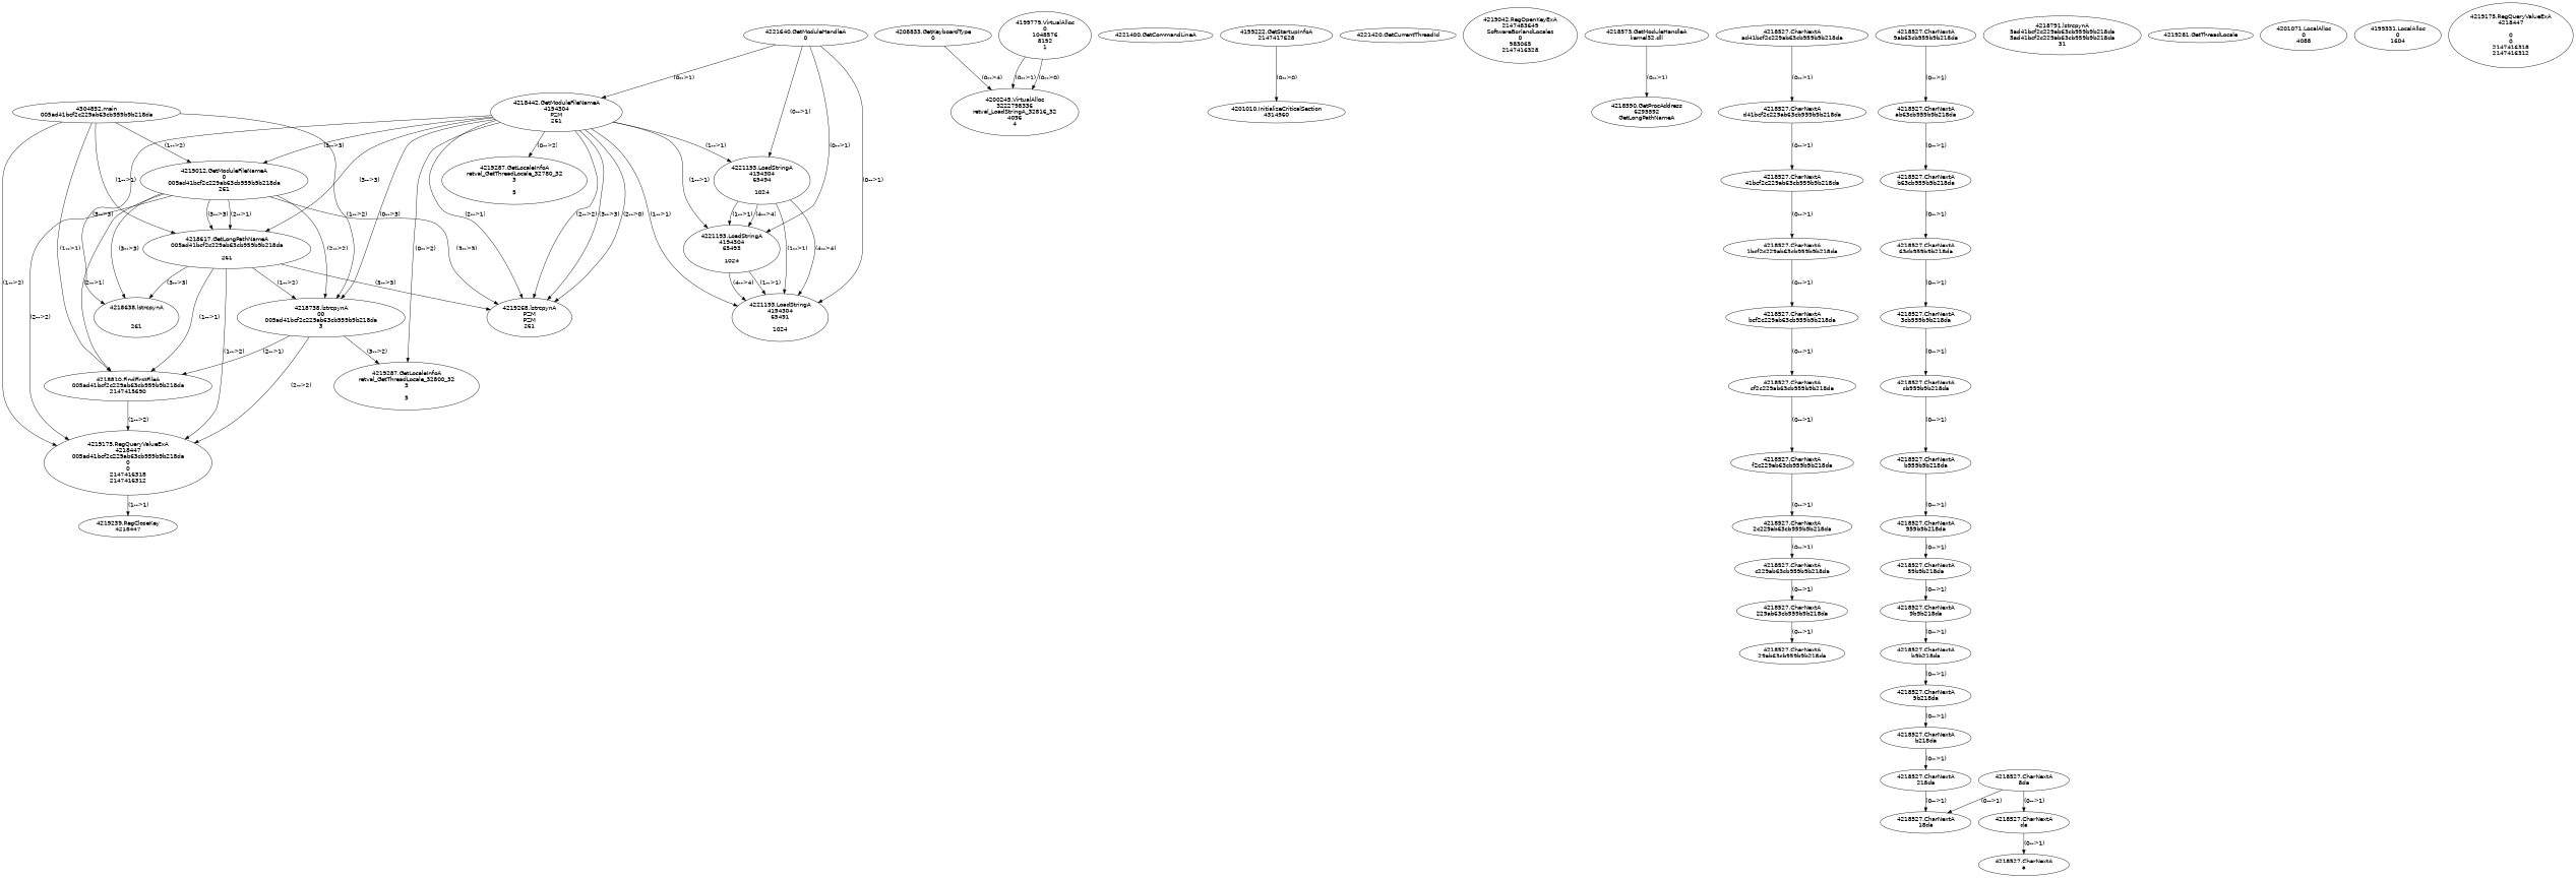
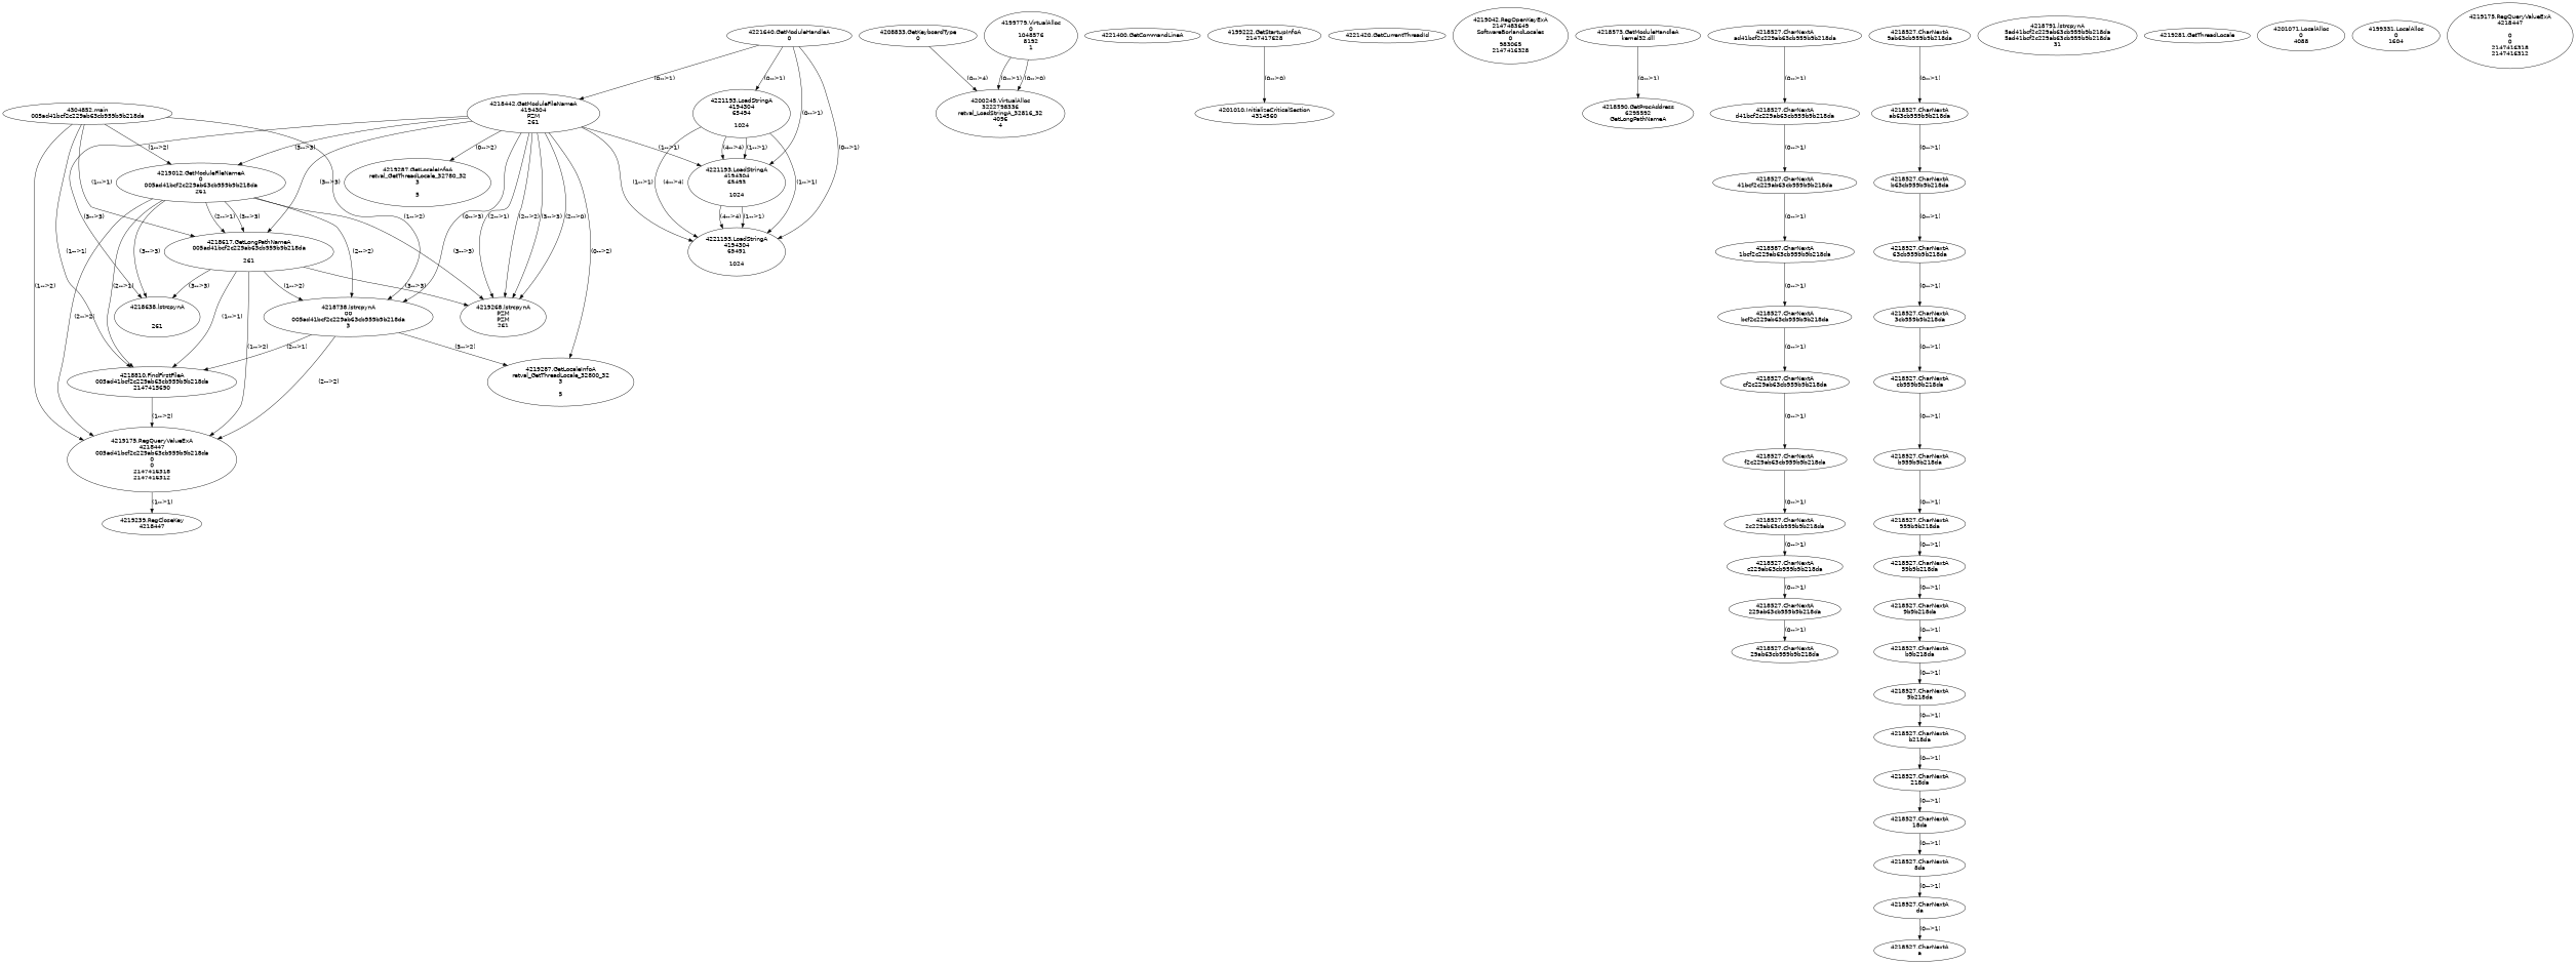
  digraph {
    fontname="DejaVu Sans"
    node [fontname="DejaVu Sans"]
    edge [fontname="DejaVu Sans"]
    n1 [label="4304852.main\n005ad41bcf2c229ab63cb959b9b218da"]
    n2 [label="4219012.GetModuleFileNameA\n0\n005ad41bcf2c229ab63cb959b9b218da\n261"]
    n3 [label="4218617.GetLongPathNameA\n005ad41bcf2c229ab63cb959b9b218da\n\n261"]
    n4 [label="4218738.lstrcpynA\n00\n005ad41bcf2c229ab63cb959b9b218da\n3"]
    n5 [label="4218810.FindFirstFileA\n005ad41bcf2c229ab63cb959b9b218da\n2147415690"]
    n6 [label="4219175.RegQueryValueExA\n4218447\n005ad41bcf2c229ab63cb959b9b218da\n0\n0\n2147416318\n2147416312"]
    n7 [label="4219268.lstrcpynA\nPZM\nPZM\n261"]
    n8 [label="4218638.lstrcpynA\n\n\n261"]
    n9 [label="4219287.GetLocaleInfoA\nretval_GetThreadLocale_32800_32\n3\n\n5"]
    n10 [label="4219239.RegCloseKey\n4218447"]
    n11 [label="4221640.GetModuleHandleA\n0"]
    n12 [label="4218442.GetModuleFileNameA\n4194304\nPZM\n261"]
    n13 [label="4221193.LoadStringA\n4194304\n65494\n\n1024"]
    n14 [label="4221193.LoadStringA\n4194304\n65493\n\n1024"]
    n15 [label="4221193.LoadStringA\n4194304\n65491\n\n1024"]
    n16 [label="4219287.GetLocaleInfoA\nretval_GetThreadLocale_32780_32\n3\n\n5"]
    n17 [label="4208833.GetKeyboardType\n0"]
    n18 [label="4200245.VirtualAlloc\n3222798336\nretval_LoadStringA_32816_32\n4096\n4"]
    n19 [label="4221400.GetCommandLineA\n"]
    n20 [label="4199222.GetStartupInfoA\n2147417628"]
    n21 [label="4201010.InitializeCriticalSection\n4314560"]
    n22 [label="4221420.GetCurrentThreadId\n"]
    n23 [label="4219042.RegOpenKeyExA\n2147483649\nSoftware\Borland\Locales\n0\n983065\n2147416328"]
    n24 [label="4218573.GetModuleHandleA\nkernel32.dll"]
    n25 [label="4218590.GetProcAddress\n6295592\nGetLongPathNameA"]
    n26 [label="4218527.CharNextA\nad41bcf2c229ab63cb959b9b218da"]
    n27 [label="4218527.CharNextA\nd41bcf2c229ab63cb959b9b218da"]
    n28 [label="4218527.CharNextA\n41bcf2c229ab63cb959b9b218da"]
-   n29 [label="4218527.CharNextA\n1bcf2c229ab63cb959b9b218da"]
+   n29 [label="4218587.CharNextA\n1bcf2c229ab63cb959b9b218da"]
    n30 [label="4218527.CharNextA\nbcf2c229ab63cb959b9b218da"]
    n31 [label="4218527.CharNextA\ncf2c229ab63cb959b9b218da"]
    n32 [label="4218527.CharNextA\nf2c229ab63cb959b9b218da"]
    n33 [label="4218527.CharNextA\n2c229ab63cb959b9b218da"]
    n34 [label="4218527.CharNextA\nc229ab63cb959b9b218da"]
    n35 [label="4218527.CharNextA\n229ab63cb959b9b218da"]
    n36 [label="4218527.CharNextA\n29ab63cb959b9b218da"]
    n37 [label="4218527.CharNextA\n9ab63cb959b9b218da"]
    n38 [label="4218527.CharNextA\nab63cb959b9b218da"]
    n39 [label="4218527.CharNextA\nb63cb959b9b218da"]
    n40 [label="4218527.CharNextA\n63cb959b9b218da"]
    n41 [label="4218527.CharNextA\n3cb959b9b218da"]
    n42 [label="4218527.CharNextA\ncb959b9b218da"]
    n43 [label="4218527.CharNextA\nb959b9b218da"]
    n44 [label="4218527.CharNextA\n959b9b218da"]
    n45 [label="4218527.CharNextA\n59b9b218da"]
    n46 [label="4218527.CharNextA\n9b9b218da"]
    n47 [label="4218527.CharNextA\nb9b218da"]
    n48 [label="4218527.CharNextA\n9b218da"]
    n49 [label="4218527.CharNextA\nb218da"]
    n50 [label="4218527.CharNextA\n218da"]
    n51 [label="4218527.CharNextA\n18da"]
    n52 [label="4218527.CharNextA\n8da"]
    n53 [label="4218527.CharNextA\nda"]
    n54 [label="4218527.CharNextA\na"]
    n55 [label="4218791.lstrcpynA\n5ad41bcf2c229ab63cb959b9b218da\n5ad41bcf2c229ab63cb959b9b218da\n31"]
    n56 [label="4219281.GetThreadLocale\n"]
    n57 [label="4201071.LocalAlloc\n0\n4088"]
    n58 [label="4199779.VirtualAlloc\n0\n1048576\n8192\n1"]
    n59 [label="4199331.LocalAlloc\n0\n1604"]
    n60 [label="4219175.RegQueryValueExA\n4218447\n\n0\n0\n2147416318\n2147416312"]
    n1 -> n2 [label="(1-->2)"]
    n1 -> n3 [label="(1-->1)"]
    n1 -> n4 [label="(1-->2)"]
    n1 -> n5 [label="(1-->1)"]
    n1 -> n6 [label="(1-->2)"]
    n2 -> n3 [label="(2-->1)"]
    n2 -> n3 [label="(3-->3)"]
    n2 -> n4 [label="(2-->2)"]
    n2 -> n5 [label="(2-->1)"]
    n2 -> n6 [label="(2-->2)"]
    n2 -> n7 [label="(3-->3)"]
    n2 -> n8 [label="(3-->3)"]
    n3 -> n4 [label="(1-->2)"]
    n3 -> n5 [label="(1-->1)"]
    n3 -> n6 [label="(1-->2)"]
    n3 -> n7 [label="(3-->3)"]
    n3 -> n8 [label="(3-->3)"]
    n4 -> n5 [label="(2-->1)"]
    n4 -> n6 [label="(2-->2)"]
    n4 -> n9 [label="(3-->2)"]
    n5 -> n6 [label="(1-->2)"]
    n6 -> n10 [label="(1-->1)"]
    n11 -> n12 [label="(0-->1)"]
    n11 -> n13 [label="(0-->1)"]
    n11 -> n14 [label="(0-->1)"]
    n11 -> n15 [label="(0-->1)"]
    n12 -> n2 [label="(3-->3)"]
    n12 -> n3 [label="(3-->3)"]
    n12 -> n4 [label="(0-->3)"]
    n12 -> n7 [label="(2-->1)"]
    n12 -> n7 [label="(2-->2)"]
    n12 -> n7 [label="(3-->3)"]
    n12 -> n7 [label="(2-->0)"]
    n12 -> n8 [label="(3-->3)"]
    n12 -> n9 [label="(0-->2)"]
-   n12 -> n13 [label="(1-->1)"]
    n12 -> n14 [label="(1-->1)"]
    n12 -> n15 [label="(1-->1)"]
    n12 -> n16 [label="(0-->2)"]
    n13 -> n14 [label="(1-->1)"]
    n13 -> n14 [label="(4-->4)"]
    n13 -> n15 [label="(1-->1)"]
    n13 -> n15 [label="(4-->4)"]
    n14 -> n15 [label="(1-->1)"]
    n14 -> n15 [label="(4-->4)"]
    n17 -> n18 [label="(0-->4)"]
    n20 -> n21 [label="(0-->0)"]
    n24 -> n25 [label="(0-->1)"]
    n26 -> n27 [label="(0-->1)"]
    n27 -> n28 [label="(0-->1)"]
    n28 -> n29 [label="(0-->1)"]
    n29 -> n30 [label="(0-->1)"]
    n30 -> n31 [label="(0-->1)"]
    n31 -> n32 [label="(0-->1)"]
    n32 -> n33 [label="(0-->1)"]
    n33 -> n34 [label="(0-->1)"]
    n34 -> n35 [label="(0-->1)"]
    n35 -> n36 [label="(0-->1)"]
    n37 -> n38 [label="(0-->1)"]
    n38 -> n39 [label="(0-->1)"]
    n39 -> n40 [label="(0-->1)"]
    n40 -> n41 [label="(0-->1)"]
    n41 -> n42 [label="(0-->1)"]
    n42 -> n43 [label="(0-->1)"]
    n43 -> n44 [label="(0-->1)"]
    n44 -> n45 [label="(0-->1)"]
    n45 -> n46 [label="(0-->1)"]
    n46 -> n47 [label="(0-->1)"]
    n47 -> n48 [label="(0-->1)"]
    n48 -> n49 [label="(0-->1)"]
    n49 -> n50 [label="(0-->1)"]
    n50 -> n51 [label="(0-->1)"]
-   n52 -> n51 [label="(0-->1)"]
+   n51 -> n52 [label="(0-->1)"]
    n52 -> n53 [label="(0-->1)"]
    n53 -> n54 [label="(0-->1)"]
    n58 -> n18 [label="(0-->1)"]
    n58 -> n18 [label="(0-->0)"]
  }
